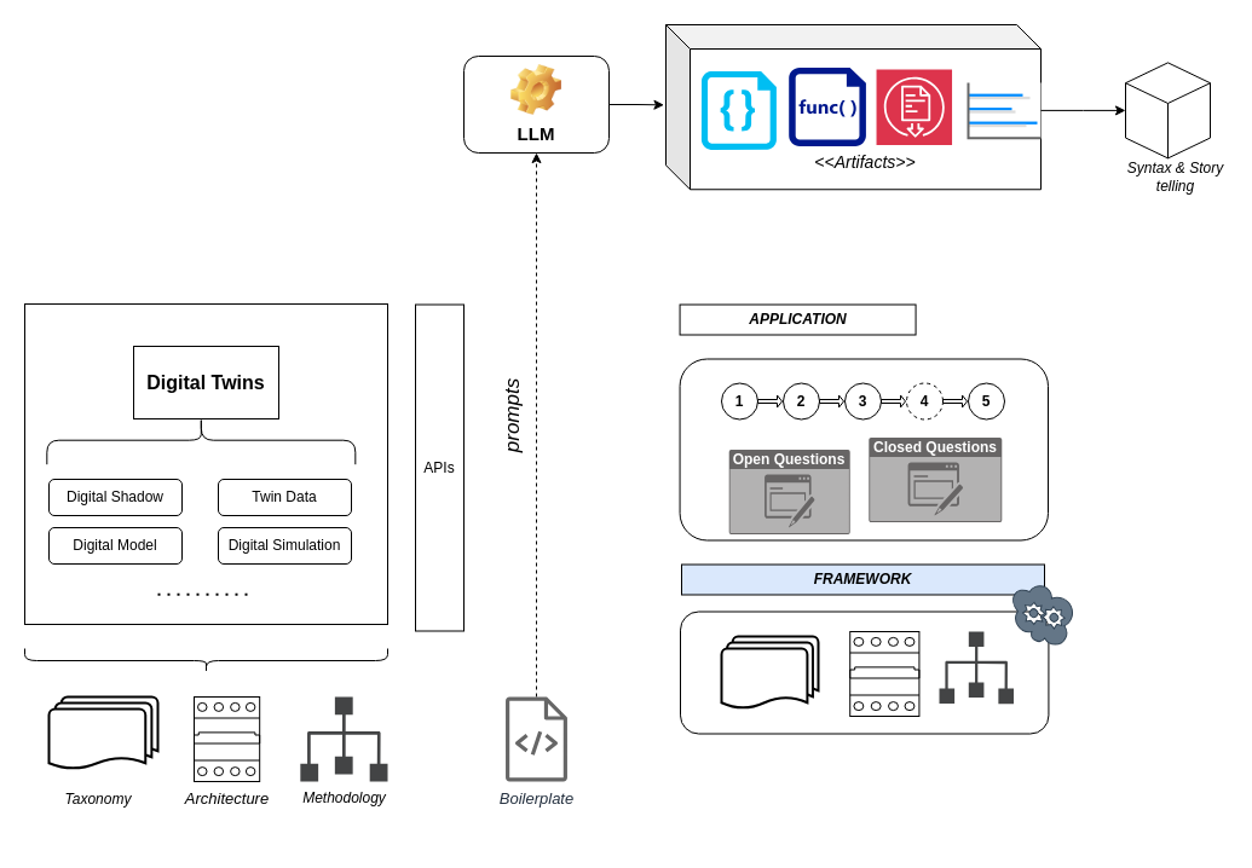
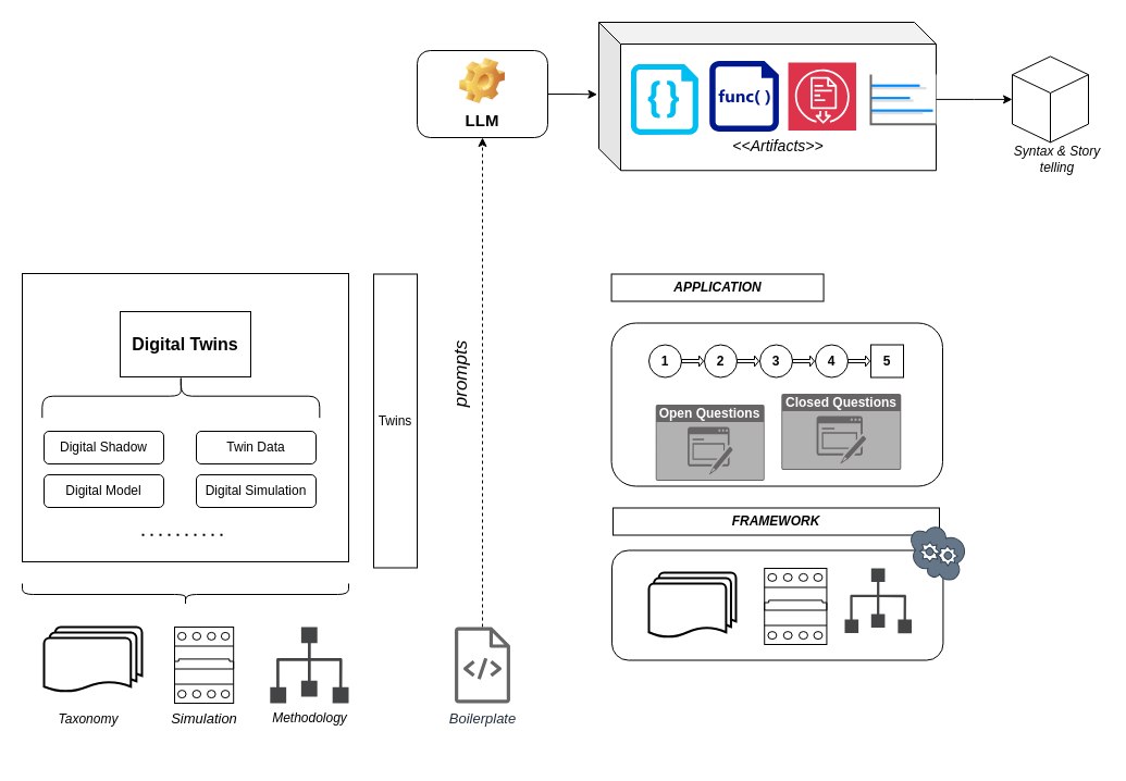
  <mxCell id="0" />
  <mxCell id="1" parent="0" />
  <mxCell id="2" value="" style="rounded=0;whiteSpace=wrap;html=1;fillColor=default;" vertex="1" parent="1"><mxGeometry x="20" y="251" width="300" height="265" as="geometry" /></mxCell>
  <mxCell id="3" value="&lt;b&gt;&lt;font style=&quot;font-size: 16px;&quot;&gt;Digital Twins&lt;/font&gt;&lt;/b&gt;" style="rounded=0;whiteSpace=wrap;html=1;" vertex="1" parent="1"><mxGeometry x="110" y="286" width="120" height="60" as="geometry" /></mxCell>
  <mxCell id="4" value="" style="shape=curlyBracket;whiteSpace=wrap;html=1;rounded=1;labelPosition=left;verticalLabelPosition=middle;align=right;verticalAlign=middle;rotation=90;" vertex="1" parent="1"><mxGeometry x="145.82" y="236.19" width="40" height="255" as="geometry" /></mxCell>
  <mxCell id="5" value="Digital Shadow" style="rounded=1;whiteSpace=wrap;html=1;" vertex="1" parent="1"><mxGeometry x="40" y="396" width="110" height="30" as="geometry" /></mxCell>
  <mxCell id="6" style="edgeStyle=orthogonalEdgeStyle;rounded=0;orthogonalLoop=1;jettySize=auto;html=1;exitX=0.5;exitY=1;exitDx=0;exitDy=0;" edge="1" parent="1" source="5" target="5"><mxGeometry relative="1" as="geometry" /></mxCell>
  <mxCell id="7" value="Digital Model" style="rounded=1;whiteSpace=wrap;html=1;" vertex="1" parent="1"><mxGeometry x="40" y="436" width="110" height="30" as="geometry" /></mxCell>
  <mxCell id="8" value="Digital Simulation" style="rounded=1;whiteSpace=wrap;html=1;" vertex="1" parent="1"><mxGeometry x="180" y="436" width="110" height="30" as="geometry" /></mxCell>
  <mxCell id="9" value="Twin Data" style="rounded=1;whiteSpace=wrap;html=1;" vertex="1" parent="1"><mxGeometry x="180" y="396" width="110" height="30" as="geometry" /></mxCell>
  <mxCell id="10" value="" style="endArrow=none;dashed=1;html=1;dashPattern=1 3;strokeWidth=2;rounded=0;" edge="1" parent="1"><mxGeometry width="50" height="50" relative="1" as="geometry"><mxPoint x="130" y="491.19" as="sourcePoint" /><mxPoint x="210" y="491.19" as="targetPoint" /></mxGeometry></mxCell>
  <mxCell id="11" value="" style="shape=curlyBracket;whiteSpace=wrap;html=1;rounded=1;flipH=1;labelPosition=right;verticalLabelPosition=middle;align=left;verticalAlign=middle;rotation=90;size=0.5;" vertex="1" parent="1"><mxGeometry x="160" y="396" width="20" height="300" as="geometry" /></mxCell>
- <mxCell id="12" value="APIs" style="rounded=0;whiteSpace=wrap;html=1;" vertex="1" parent="1"><mxGeometry x="343" y="251.5" width="40" height="270" as="geometry" /></mxCell>
+ <mxCell id="12" value="Twins" style="rounded=0;whiteSpace=wrap;html=1;" vertex="1" parent="1"><mxGeometry x="343" y="251.5" width="40" height="270" as="geometry" /></mxCell>
  <mxCell id="13" value="" style="endArrow=classic;html=1;rounded=1;curved=0;dashed=1;" edge="1" parent="1" source="16" target="15"><mxGeometry width="50" height="50" relative="1" as="geometry"><mxPoint x="460" y="526" as="sourcePoint" /><mxPoint x="420" y="251.5" as="targetPoint" /></mxGeometry></mxCell>
  <mxCell id="14" value="&lt;i&gt;&lt;font style=&quot;font-size: 17px;&quot;&gt;prompts&lt;/font&gt;&lt;/i&gt;" style="edgeLabel;html=1;align=center;verticalAlign=middle;resizable=0;points=[];rotation=270;" vertex="1" connectable="0" parent="13"><mxGeometry x="0.285" y="-2" relative="1" as="geometry"><mxPoint x="-22" y="57" as="offset" /></mxGeometry></mxCell>
  <mxCell id="15" value="&lt;font style=&quot;font-size: 15px;&quot;&gt;LLM&lt;/font&gt;" style="label;whiteSpace=wrap;html=1;align=center;verticalAlign=bottom;spacingLeft=0;spacingBottom=4;imageAlign=center;imageVerticalAlign=top;image=img/clipart/Gear_128x128.png" vertex="1" parent="1"><mxGeometry x="383" y="46" width="120" height="80" as="geometry" /></mxCell>
  <mxCell id="16" value="&lt;font style=&quot;font-size: 13px;&quot;&gt;&lt;i style=&quot;&quot;&gt;Boilerplate&lt;/i&gt;&lt;/font&gt;" style="sketch=0;outlineConnect=0;fontColor=#232F3E;gradientColor=none;fillColor=#666666;strokeColor=none;dashed=0;verticalLabelPosition=bottom;verticalAlign=top;align=center;html=1;fontSize=12;fontStyle=0;pointerEvents=1;shape=mxgraph.aws4.source_code;aspect=fixed;fillStyle=solid;" vertex="1" parent="1"><mxGeometry x="417.42" y="576" width="51.15" height="70" as="geometry" /></mxCell>
  <mxCell id="17" value="" style="strokeWidth=2;html=1;shape=mxgraph.flowchart.multi-document;whiteSpace=wrap;align=center;" vertex="1" parent="1"><mxGeometry x="40" y="576" width="90" height="60" as="geometry" /></mxCell>
- <mxCell id="18" value="&lt;i&gt;&lt;font style=&quot;font-size: 13px;&quot;&gt;Architecture&lt;/font&gt;&lt;/i&gt;" style="verticalLabelPosition=bottom;dashed=0;shadow=0;html=1;align=center;verticalAlign=top;shape=mxgraph.cabinets.cb_4p;" vertex="1" parent="1"><mxGeometry x="160" y="576" width="54.18" height="70" as="geometry" /></mxCell>
+ <mxCell id="18" value="&lt;i&gt;&lt;font style=&quot;font-size: 13px;&quot;&gt;Simulation&lt;/font&gt;&lt;/i&gt;" style="verticalLabelPosition=bottom;dashed=0;shadow=0;html=1;align=center;verticalAlign=top;shape=mxgraph.cabinets.cb_4p;" vertex="1" parent="1"><mxGeometry x="160" y="576" width="54.18" height="70" as="geometry" /></mxCell>
  <mxCell id="19" value="&lt;i&gt;Methodology&lt;/i&gt;" style="sketch=0;pointerEvents=1;shadow=0;dashed=0;html=1;strokeColor=none;fillColor=#434445;aspect=fixed;labelPosition=center;verticalLabelPosition=bottom;verticalAlign=top;align=center;outlineConnect=0;shape=mxgraph.vvd.infrastructure;" vertex="1" parent="1"><mxGeometry x="247.83" y="576" width="72.17" height="70" as="geometry" /></mxCell>
  <mxCell id="20" value="Taxonomy" style="text;html=1;strokeColor=none;fillColor=none;align=center;verticalAlign=middle;whiteSpace=wrap;rounded=0;fontStyle=2" vertex="1" parent="1"><mxGeometry x="51" y="651" width="60" height="20" as="geometry" /></mxCell>
  <mxCell id="21" value="" style="html=1;shape=mxgraph.basic.isocube;isoAngle=15;" vertex="1" parent="1"><mxGeometry x="930" y="51.38" width="70" height="79" as="geometry" /></mxCell>
  <mxCell id="22" value="Syntax &amp;amp; Story telling" style="text;html=1;strokeColor=none;fillColor=none;align=center;verticalAlign=middle;whiteSpace=wrap;rounded=0;fontStyle=2" vertex="1" parent="1"><mxGeometry x="930" y="136.25" width="82.5" height="20" as="geometry" /></mxCell>
  <mxCell id="23" value="&lt;b&gt;&lt;i&gt;APPLICATION&lt;/i&gt;&lt;/b&gt;" style="rounded=0;whiteSpace=wrap;html=1;" vertex="1" parent="1"><mxGeometry x="561.57" y="251.5" width="195" height="25" as="geometry" /></mxCell>
  <mxCell id="24" value="" style="rounded=1;whiteSpace=wrap;html=1;" vertex="1" parent="1"><mxGeometry x="561.57" y="296.5" width="304.43" height="150" as="geometry" /></mxCell>
  <mxCell id="25" value="" style="group" vertex="1" connectable="0" parent="1"><mxGeometry x="596" y="316.5" width="234" height="30" as="geometry" /></mxCell>
  <mxCell id="26" value="&lt;b&gt;1&lt;/b&gt;" style="ellipse;whiteSpace=wrap;html=1;aspect=fixed;" vertex="1" parent="25"><mxGeometry width="30" height="30" as="geometry" /></mxCell>
  <mxCell id="27" value="" style="shape=singleArrow;whiteSpace=wrap;html=1;" vertex="1" parent="25"><mxGeometry x="30" y="10" width="20" height="10" as="geometry" /></mxCell>
  <mxCell id="28" value="&lt;b&gt;2&lt;/b&gt;" style="ellipse;whiteSpace=wrap;html=1;aspect=fixed;" vertex="1" parent="25"><mxGeometry x="51" width="30" height="30" as="geometry" /></mxCell>
  <mxCell id="29" value="" style="shape=singleArrow;whiteSpace=wrap;html=1;" vertex="1" parent="25"><mxGeometry x="81" y="10" width="20" height="10" as="geometry" /></mxCell>
  <mxCell id="30" value="&lt;b&gt;3&lt;/b&gt;" style="ellipse;whiteSpace=wrap;html=1;aspect=fixed;" vertex="1" parent="25"><mxGeometry x="102" width="30" height="30" as="geometry" /></mxCell>
  <mxCell id="31" value="" style="shape=singleArrow;whiteSpace=wrap;html=1;" vertex="1" parent="25"><mxGeometry x="132" y="10" width="20" height="10" as="geometry" /></mxCell>
- <mxCell id="32" value="&lt;b&gt;4&lt;/b&gt;" style="ellipse;whiteSpace=wrap;html=1;aspect=fixed;dashed=1;" vertex="1" parent="25"><mxGeometry x="153" width="30" height="30" as="geometry" /></mxCell>
+ <mxCell id="32" value="&lt;b&gt;4&lt;/b&gt;" style="ellipse;whiteSpace=wrap;html=1;aspect=fixed;" vertex="1" parent="25"><mxGeometry x="153" width="30" height="30" as="geometry" /></mxCell>
  <mxCell id="33" value="" style="shape=singleArrow;whiteSpace=wrap;html=1;" vertex="1" parent="25"><mxGeometry x="183" y="10" width="20" height="10" as="geometry" /></mxCell>
- <mxCell id="34" value="&lt;b&gt;5&lt;/b&gt;" style="ellipse;whiteSpace=wrap;html=1;aspect=fixed;" vertex="1" parent="25"><mxGeometry x="204" width="30" height="30" as="geometry" /></mxCell>
+ <mxCell id="34" value="&lt;b&gt;5&lt;/b&gt;" style="whiteSpace=wrap;html=1;aspect=fixed;rounded=0;" vertex="1" parent="25"><mxGeometry x="204" width="30" height="30" as="geometry" /></mxCell>
  <mxCell id="35" value="&lt;b&gt;Open Questions&lt;/b&gt;" style="html=1;whiteSpace=wrap;strokeColor=none;fillColor=#676565;labelPosition=center;verticalLabelPosition=middle;verticalAlign=top;align=center;fontSize=12;outlineConnect=0;spacingTop=-6;fontColor=#FFFFFF;sketch=0;shape=mxgraph.sitemap.form;" vertex="1" parent="1"><mxGeometry x="602.22" y="371.5" width="100" height="70" as="geometry" /></mxCell>
  <mxCell id="36" value="&lt;b&gt;Closed Questions&lt;/b&gt;" style="html=1;whiteSpace=wrap;strokeColor=none;fillColor=#676565;labelPosition=center;verticalLabelPosition=middle;verticalAlign=top;align=center;fontSize=12;outlineConnect=0;spacingTop=-6;fontColor=#FFFFFF;sketch=0;shape=mxgraph.sitemap.form;" vertex="1" parent="1"><mxGeometry x="717.79" y="361.5" width="110" height="70" as="geometry" /></mxCell>
- <mxCell id="37" value="&lt;b&gt;&lt;i&gt;FRAMEWORK&lt;/i&gt;&lt;/b&gt;" style="rounded=0;whiteSpace=wrap;html=1;fillColor=#dae8fc;" vertex="1" parent="1"><mxGeometry x="563" y="466.5" width="300" height="25" as="geometry" /></mxCell>
+ <mxCell id="37" value="&lt;b&gt;&lt;i&gt;FRAMEWORK&lt;/i&gt;&lt;/b&gt;" style="rounded=0;whiteSpace=wrap;html=1;" vertex="1" parent="1"><mxGeometry x="563" y="466.5" width="300" height="25" as="geometry" /></mxCell>
  <mxCell id="38" value="" style="rounded=1;whiteSpace=wrap;html=1;" vertex="1" parent="1"><mxGeometry x="562" y="505.5" width="304.43" height="101" as="geometry" /></mxCell>
  <mxCell id="39" value="" style="strokeWidth=2;html=1;shape=mxgraph.flowchart.multi-document;whiteSpace=wrap;align=center;" vertex="1" parent="1"><mxGeometry x="596" y="526" width="80" height="60" as="geometry" /></mxCell>
  <mxCell id="40" value="" style="verticalLabelPosition=bottom;dashed=0;shadow=0;html=1;align=center;verticalAlign=top;shape=mxgraph.cabinets.cb_4p;" vertex="1" parent="1"><mxGeometry x="702.22" y="522" width="57.21" height="70" as="geometry" /></mxCell>
  <mxCell id="41" value="" style="sketch=0;pointerEvents=1;shadow=0;dashed=0;html=1;strokeColor=none;fillColor=#434445;aspect=fixed;labelPosition=center;verticalLabelPosition=bottom;verticalAlign=top;align=center;outlineConnect=0;shape=mxgraph.vvd.infrastructure;" vertex="1" parent="1"><mxGeometry x="776" y="522" width="61.49" height="59.65" as="geometry" /></mxCell>
  <mxCell id="42" value="" style="verticalLabelPosition=bottom;html=1;verticalAlign=top;align=center;strokeColor=#314354;fillColor=#647687;shape=mxgraph.azure.cloud_service;fontColor=#ffffff;rotation=45;" vertex="1" parent="1"><mxGeometry x="833.04" y="484.16" width="57.49" height="45.5" as="geometry" /></mxCell>
  <mxCell id="43" value="" style="group" vertex="1" connectable="0" parent="1"><mxGeometry x="550" y="20" width="320" height="136.25" as="geometry" /></mxCell>
  <mxCell id="44" value="&lt;i&gt;&lt;br&gt;&lt;br&gt;&lt;br&gt;&lt;br&gt;&lt;br&gt;&lt;font style=&quot;font-size: 14px;&quot;&gt;&amp;lt;&amp;lt;Artifacts&amp;gt;&amp;gt;&lt;/font&gt;&lt;/i&gt;" style="shape=cube;whiteSpace=wrap;html=1;boundedLbl=1;backgroundOutline=1;darkOpacity=0.05;darkOpacity2=0.1;" vertex="1" parent="43"><mxGeometry width="310" height="136.25" as="geometry" /></mxCell>
  <mxCell id="45" value="" style="verticalLabelPosition=bottom;html=1;verticalAlign=top;align=center;strokeColor=none;fillColor=#00BEF2;shape=mxgraph.azure.code_file;pointerEvents=1;" vertex="1" parent="43"><mxGeometry x="29.378" y="38.38" width="62.0" height="65" as="geometry" /></mxCell>
  <mxCell id="46" value="" style="sketch=0;aspect=fixed;pointerEvents=1;shadow=0;dashed=0;html=1;strokeColor=none;labelPosition=center;verticalLabelPosition=bottom;verticalAlign=top;align=center;fillColor=#00188D;shape=mxgraph.mscae.enterprise.code_file" vertex="1" parent="43"><mxGeometry x="101.711" y="35.38" width="63.7" height="65" as="geometry" /></mxCell>
  <mxCell id="47" value="" style="sketch=0;points=[[0,0,0],[0.25,0,0],[0.5,0,0],[0.75,0,0],[1,0,0],[0,1,0],[0.25,1,0],[0.5,1,0],[0.75,1,0],[1,1,0],[0,0.25,0],[0,0.5,0],[0,0.75,0],[1,0.25,0],[1,0.5,0],[1,0.75,0]];outlineConnect=0;fontColor=#232F3E;fillColor=#DD344C;strokeColor=#ffffff;dashed=0;verticalLabelPosition=bottom;verticalAlign=top;align=center;html=1;fontSize=12;fontStyle=0;aspect=fixed;shape=mxgraph.aws4.resourceIcon;resIcon=mxgraph.aws4.artifact;" vertex="1" parent="43"><mxGeometry x="174.044" y="36.88" width="62.5" height="62.5" as="geometry" /></mxCell>
  <mxCell id="48" value="" style="verticalLabelPosition=bottom;shadow=0;dashed=0;align=center;html=1;verticalAlign=top;strokeWidth=1;shape=mxgraph.mockup.graphics.barChart;strokeColor=none;strokeColor2=none;strokeColor3=#666666;fillColor2=#008cff;fillColor3=#dddddd;" vertex="1" parent="43"><mxGeometry x="250" y="47.94" width="60" height="45.88" as="geometry" /></mxCell>
  <mxCell id="49" style="edgeStyle=orthogonalEdgeStyle;rounded=0;orthogonalLoop=1;jettySize=auto;html=1;entryX=-0.005;entryY=0.487;entryDx=0;entryDy=0;entryPerimeter=0;" edge="1" parent="1" source="15" target="44"><mxGeometry relative="1" as="geometry" /></mxCell>
  <mxCell id="50" style="edgeStyle=orthogonalEdgeStyle;rounded=0;orthogonalLoop=1;jettySize=auto;html=1;" edge="1" parent="1" source="48" target="21"><mxGeometry relative="1" as="geometry" /></mxCell>
